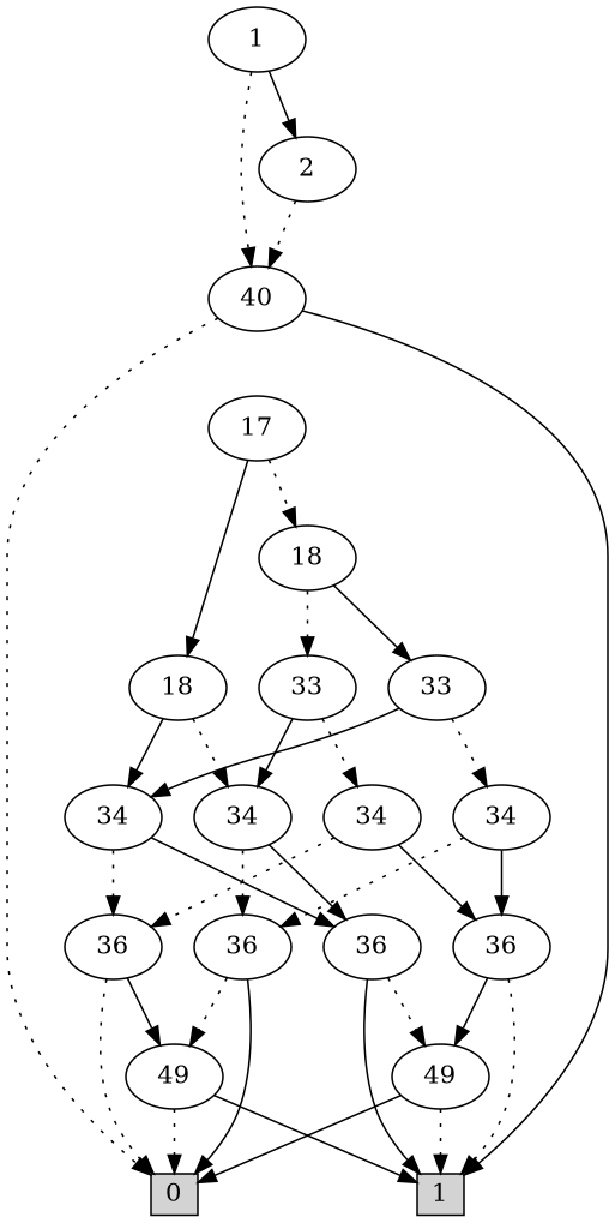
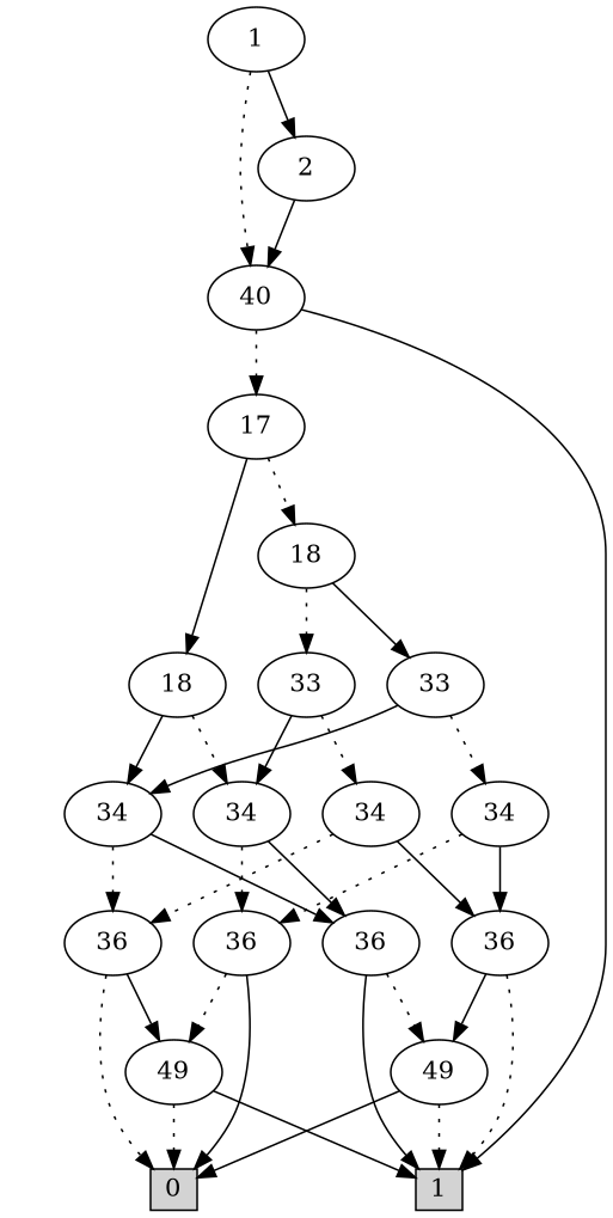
  digraph {
    edge [style=dotted]
    n1 [height=0.3 label=0 shape=box style=filled width=0.3]
    n2 [height=0.3 label=1 shape=box style=filled width=0.3]
    n3 [label=1]
    n4 [label=40]
    n5 [label=2]
    n6 [label=17]
    n7 [label=18]
    n8 [label=18]
    n9 [label=33]
    n10 [label=33]
    n11 [label=34]
    n12 [label=34]
    n13 [label=34]
    n14 [label=34]
    n15 [label=36]
    n16 [label=36]
    n17 [label=36]
    n18 [label=36]
    n19 [label=49]
    n20 [label=49]
    n3 -> n4
    n3 -> n5 [style=filled]
-   n4 -> n1
+   n4 -> n6
    n4 -> n2 [style=filled]
-   n5 -> n4
+   n5 -> n4 [style=filled]
    n6 -> n7
    n6 -> n8 [style=filled]
    n7 -> n9
    n7 -> n10 [style=filled]
    n8 -> n11
    n8 -> n12 [style=filled]
    n9 -> n11 [style=filled]
    n9 -> n13
    n10 -> n12 [style=filled]
    n10 -> n14
    n11 -> n15
    n11 -> n16 [style=filled]
    n12 -> n16 [style=filled]
    n12 -> n17
    n13 -> n17
    n13 -> n18 [style=filled]
    n14 -> n15
    n14 -> n18 [style=filled]
    n15 -> n1 [style=filled]
    n15 -> n19
    n16 -> n2 [style=filled]
    n16 -> n20
    n17 -> n1
    n17 -> n19 [style=filled]
    n18 -> n2
    n18 -> n20 [style=filled]
    n19 -> n1
    n19 -> n2 [style=filled]
    n20 -> n1 [style=filled]
    n20 -> n2
  }
